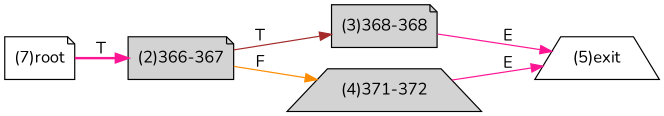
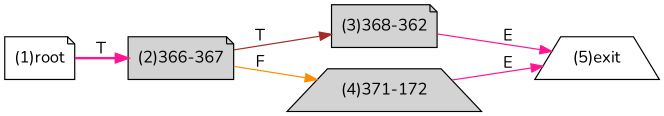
  digraph {
    fontname=Nunito
    rankdir=LR
    node [fillcolor=lightgrey fontname=Nunito shape=note style=filled]
    edge [color=deeppink fontname=Nunito style=solid]
-   n1 [fillcolor=white label="(7)root"]
+   n1 [fillcolor=white label="(1)root"]
    n2 [label="(2)366-367"]
-   n3 [label="(3)368-368"]
-   n4 [label="(4)371-372" shape=trapezium]
+   n3 [label="(3)368-362"]
+   n4 [label="(4)371-172" shape=trapezium]
    n5 [fillcolor=white label="(5)exit" shape=trapezium]
    n1 -> n2 [label=T style=bold]
    n2 -> n3 [color=brown label=T]
    n2 -> n4 [color=darkorange label=F]
    n3 -> n5 [label=E]
    n4 -> n5 [label=E]
  }
